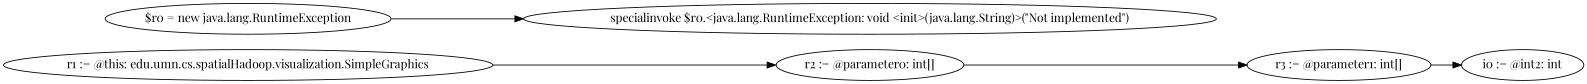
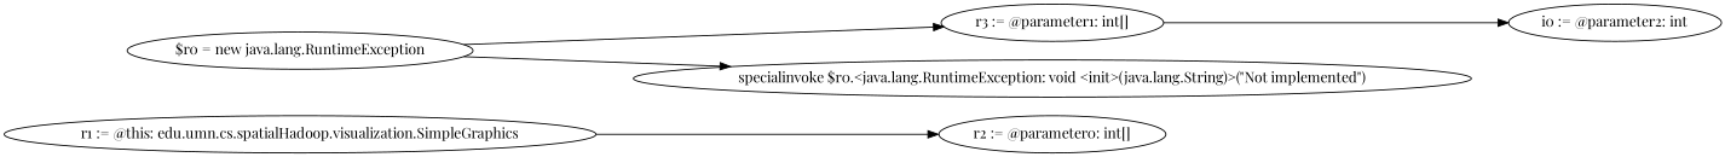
  digraph {
    fontname="Playfair Display"
    rankdir=LR
    node [fontname="Playfair Display"]
    edge [fontname="Playfair Display"]
    "r1 := @this: edu.umn.cs.spatialHadoop.visualization.SimpleGraphics"
    "r2 := @parameter0: int[]"
    "r3 := @parameter1: int[]"
-   "i0 := @parameter2: int" [label="i0 := @int2: int"]
+   "i0 := @parameter2: int"
    "$r0 = new java.lang.RuntimeException"
    "specialinvoke $r0.<java.lang.RuntimeException: void <init>(java.lang.String)>(\"Not implemented\")"
    "r1 := @this: edu.umn.cs.spatialHadoop.visualization.SimpleGraphics" -> "r2 := @parameter0: int[]"
-   "r2 := @parameter0: int[]" -> "r3 := @parameter1: int[]"
+   "$r0 = new java.lang.RuntimeException" -> "r3 := @parameter1: int[]"
    "r3 := @parameter1: int[]" -> "i0 := @parameter2: int"
    "$r0 = new java.lang.RuntimeException" -> "specialinvoke $r0.<java.lang.RuntimeException: void <init>(java.lang.String)>(\"Not implemented\")"
  }
